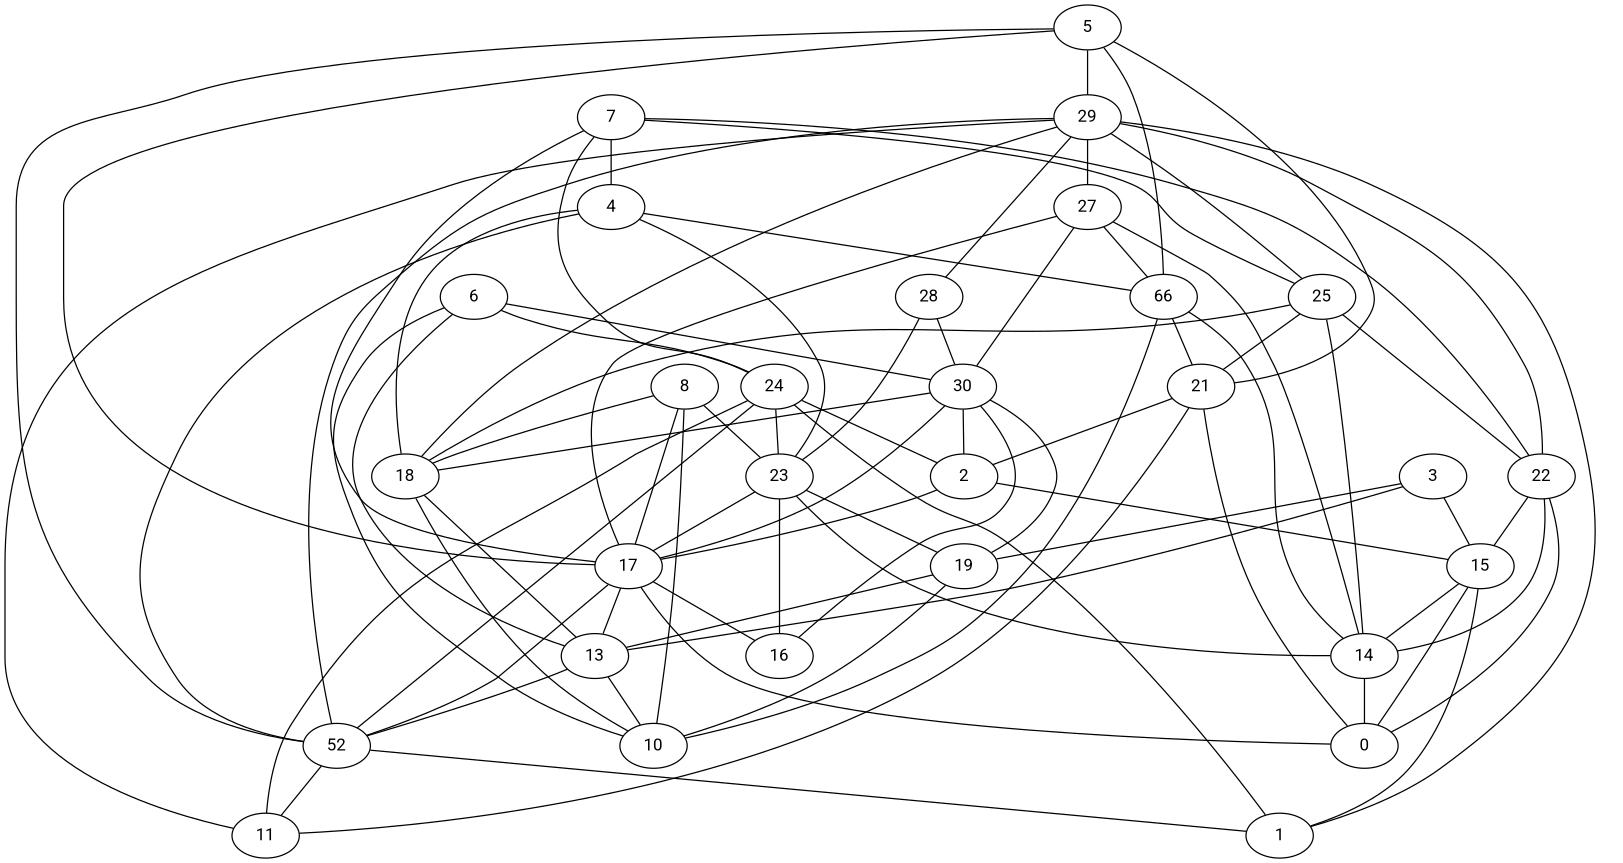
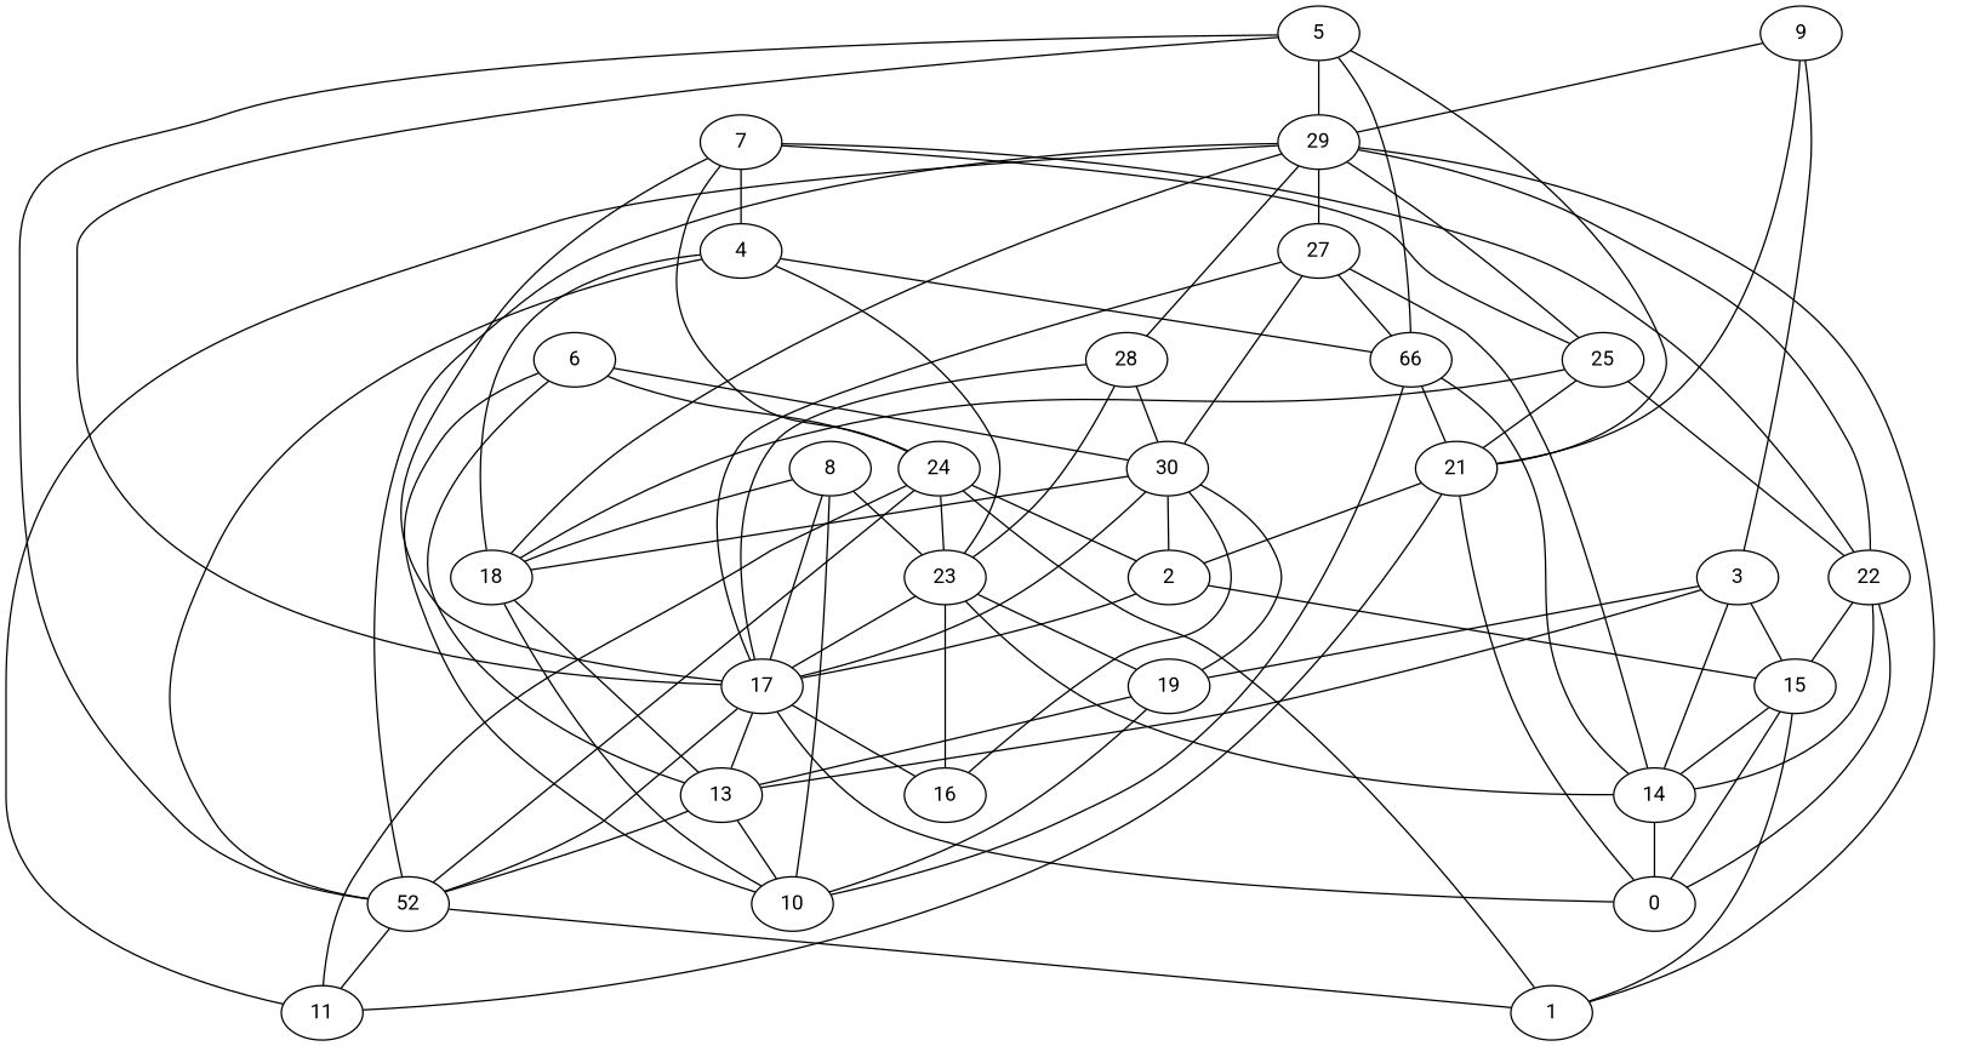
  digraph {
    fontname=Roboto
    node [fontname=Roboto]
    edge [color=black dir=none fontname=Roboto]
    n1 [label=30]
    17
    16
    18
    2
    19
    0
    n8 [label=52]
    13
    5
    n11 [label=66]
    21
    29
    23
    14
    10
    11
    22
    15
    1
+   9
    3
    24
    25
    27
    28
    6
    8
    7
    4
    subgraph sub_1 {
      n1
      17
      16
      18
      2
      19
      0
      n8
      13
      5
      n11
      21
      29
      23
      14
      10
      11
      22
      15
      1
+     9
      3
      24
      25
      27
      28
      6
      8
      7
      4
    }
    n1 -> 17
    n1 -> 16
    n1 -> 18
    n1 -> 2
    n1 -> 19
    17 -> 16
    17 -> 0
    17 -> n8
    17 -> 13
    18 -> 13
    18 -> 10
    2 -> 17
    2 -> 15
    19 -> 13
    19 -> 10
    n8 -> 11
    n8 -> 1
    13 -> n8
    13 -> 10
    5 -> 17
    5 -> n8
    5 -> n11
    5 -> 21
    5 -> 29
    n11 -> 21
    n11 -> 14
    n11 -> 10
    21 -> 2
    21 -> 0
    21 -> 11
    29 -> 18
    29 -> n8
    29 -> 11
    29 -> 22
    29 -> 1
    29 -> 25
    29 -> 27
    29 -> 28
    23 -> 17
    23 -> 16
    23 -> 19
    23 -> 14
    14 -> 0
    22 -> 0
    22 -> 14
    22 -> 15
    15 -> 0
    15 -> 14
    15 -> 1
+   9 -> 21
+   9 -> 29
+   9 -> 3
    3 -> 19
    3 -> 13
-   25 -> 14
+   3 -> 14
    3 -> 15
    24 -> 2
    24 -> n8
    24 -> 23
    24 -> 11
    24 -> 1
    25 -> 18
    25 -> 21
    25 -> 22
    27 -> n1
    27 -> 17
    27 -> n11
    27 -> 14
    28 -> n1
+   28 -> 17
    28 -> 23
    6 -> n1
    6 -> 13
    6 -> 10
    6 -> 24
    8 -> 17
    8 -> 18
    8 -> 23
    8 -> 10
    7 -> 17
    7 -> 22
    7 -> 24
    7 -> 25
    7 -> 4
    4 -> 18
    4 -> n8
    4 -> n11
    4 -> 23
  }
